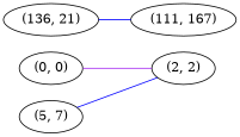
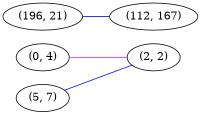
  graph {
    rankdir=LR
    edge [color=blue]
-   "(0, 0)"
+   "(0, 0)" [label="(0, 4)"]
    "(2, 2)"
    "(5, 7)"
-   "(136, 21)"
-   "(111, 167)"
+   "(136, 21)" [label="(196, 21)"]
+   "(111, 167)" [label="(112, 167)"]
    "(0, 0)" -- "(2, 2)" [color=purple weight=4]
    "(5, 7)" -- "(2, 2)" [weight=3]
    "(136, 21)" -- "(111, 167)" [weight=1]
  }
